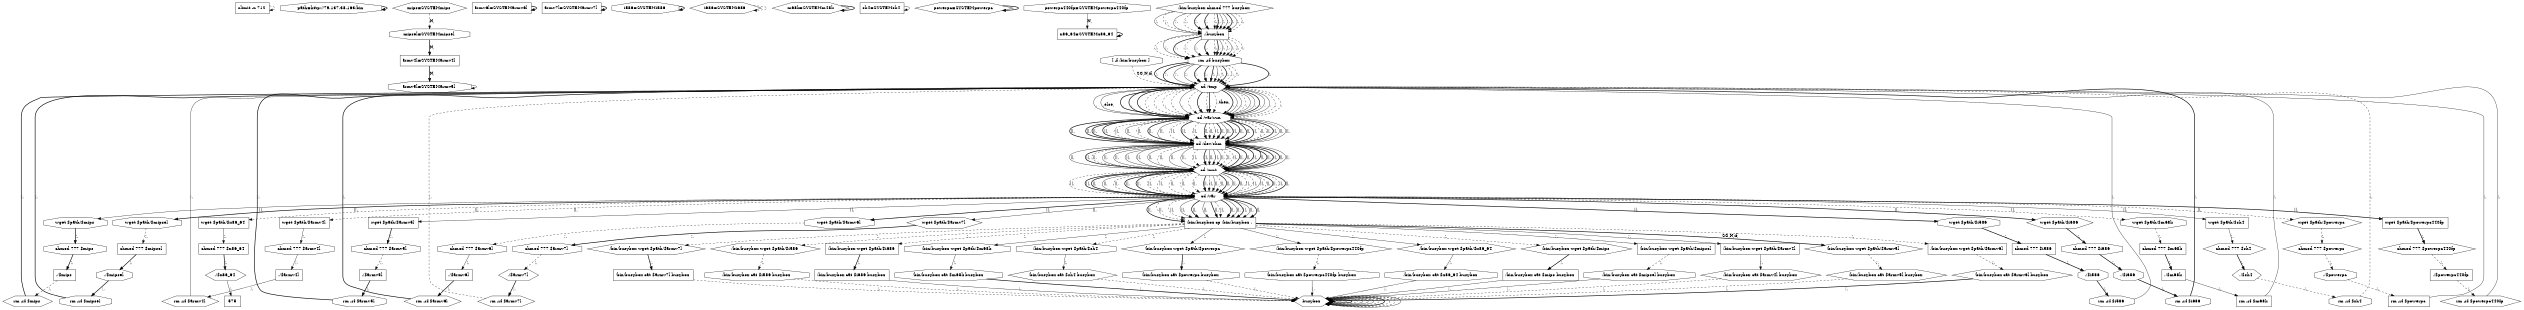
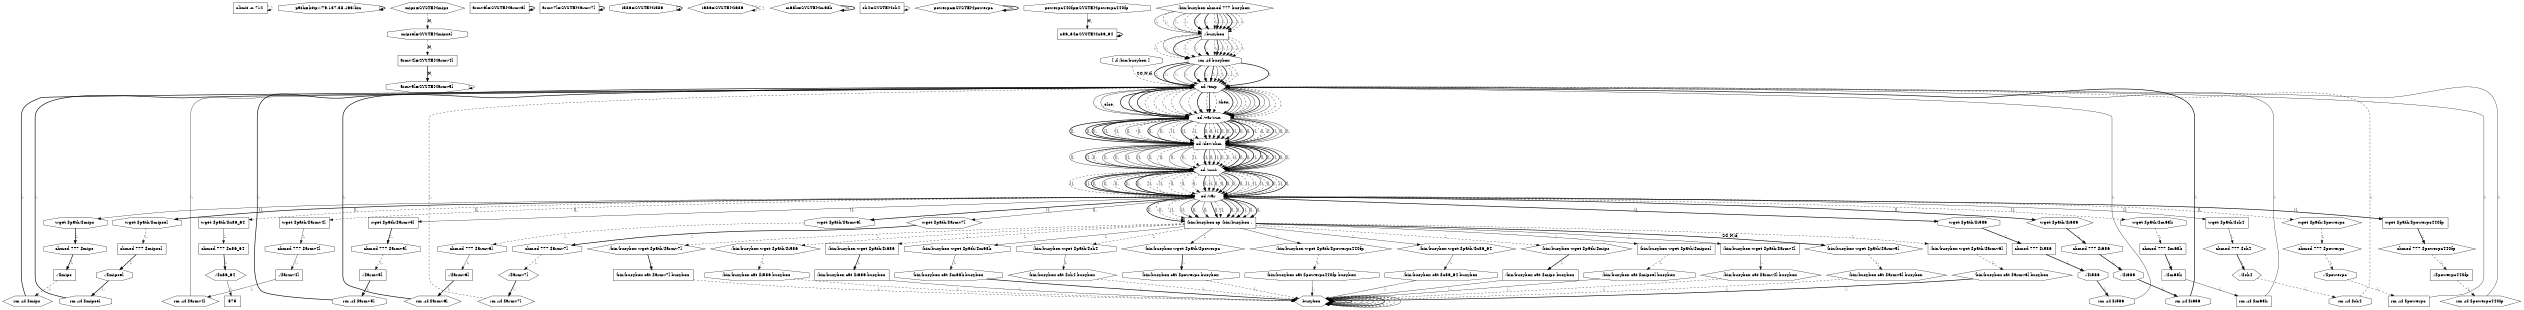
  digraph {
    node [shape=octagon]
    edge [style=bold]
    n1 [label="ulimit -n 712 " shape=box]
    n2 [label="path=http://79.137.38.163/bin "]
    n3 [label="mips=SYSTEMmips " shape=hexagon]
    n4 [label="mipsel=SYSTEMmipsel "]
    n5 [label="armv4l=SYSTEMarmv4l " shape=box]
    n6 [label="armv5l=SYSTEMarmv5l "]
    n7 [label="armv6l=SYSTEMarmv6l " shape=box]
    n8 [label="armv7l=SYSTEMarmv7l " shape=box]
    n9 [label="i586=SYSTEMi586 "]
    n10 [label="i686=SYSTEMi686 " shape=hexagon]
-   n11 [label="m68k=SYSTEMm48k" shape=hexagon]
+   n11 [label="m68k=SYSTEMm68k " shape=hexagon]
    n12 [label="sh4=SYSTEMsh4 " shape=box]
    n13 [label="powerpc=SYSTEMpowerpc " shape=hexagon]
    n14 [label="powerpc440fp=SYSTEMpowerpc440fp "]
    n15 [label="x86_64=SYSTEMx86_64 " shape=box]
    n16 [label="[ -f /bin/busybox ] "]
    n17 [label="cd /tmp " shape=hexagon]
    n18 [label="cd /var/run "]
    n19 [label="cd /dev/shm " shape=box]
    n20 [label="cd /mnt " shape=hexagon]
    n21 [label="cd /var "]
    n22 [label="/bin/busybox cp /bin/busybox . " shape=box]
    n23 [label="wget $path/$mips "]
    n24 [label="wget $path/$mipsel "]
    n25 [label="wget $path/$armv4l " shape=box]
    n26 [label="wget $path/$armv5l " shape=box]
    n27 [label="wget $path/$armv6l "]
    n28 [label="wget $path/$armv7l " shape=hexagon]
    n29 [label="wget $path/$i586 "]
    n30 [label="wget $path/$i686 " shape=hexagon]
    n31 [label="wget $path/$m68k "]
    n32 [label="wget $path/$sh4 " shape=box]
    n33 [label="wget $path/$powerpc " shape=hexagon]
    n34 [label="wget $path/$powerpc440fp " shape=box]
    n35 [label="wget $path/$x86_64 " shape=box]
    n36 [label="/bin/busybox wget $path/$mips " shape=hexagon]
    n37 [label="/bin/busybox wget $path/$mipsel " shape=box]
    n38 [label="/bin/busybox wget $path/$armv4l " shape=box]
    n39 [label="/bin/busybox wget $path/$armv5l " shape=hexagon]
    n40 [label="/bin/busybox wget $path/$armv6l " shape=box]
    n41 [label="/bin/busybox wget $path/$armv7l " shape=hexagon]
    n42 [label="/bin/busybox wget $path/$i586 " shape=hexagon]
    n43 [label="/bin/busybox wget $path/$i686 " shape=box]
    n44 [label="/bin/busybox wget $path/$m68k "]
    n45 [label="/bin/busybox wget $path/$sh4 "]
    n46 [label="/bin/busybox wget $path/$powerpc " shape=hexagon]
    n47 [label="/bin/busybox wget $path/$powerpc440fp " shape=hexagon]
    n48 [label="/bin/busybox wget $path/$x86_64 " shape=hexagon]
    n49 [label="chmod 777 $mips "]
    n50 [label="chmod 777 $mipsel " shape=box]
    n51 [label="chmod 777 $armv4l "]
    n52 [label="chmod 777 $armv5l "]
    n53 [label="chmod 777 $armv6l "]
    n54 [label="chmod 777 $armv7l "]
    n55 [label="chmod 777 $i586 " shape=box]
    n56 [label="chmod 777 $i686 "]
    n57 [label="chmod 777 $m68k " shape=box]
    n58 [label="chmod 777 $sh4 " shape=hexagon]
    n59 [label="chmod 777 $powerpc " shape=hexagon]
    n60 [label="chmod 777 $powerpc440fp " shape=hexagon]
    n61 [label="chmod 777 $x86_64 " shape=box]
    n62 [label="/bin/busybox cat $mips busybox " shape=box]
    n63 [label="/bin/busybox cat $mipsel busybox "]
    n64 [label="/bin/busybox cat $armv4l busybox " shape=hexagon]
    n65 [label="/bin/busybox cat $armv5l busybox " shape=hexagon]
    n66 [label="/bin/busybox cat $armv6l busybox " shape=hexagon]
    n67 [label="/bin/busybox cat $armv7l busybox " shape=box]
    n68 [label="/bin/busybox cat $i586 busybox "]
    n69 [label="/bin/busybox cat $i686 busybox " shape=box]
    n70 [label="/bin/busybox cat $m68k busybox "]
    n71 [label="/bin/busybox cat $sh4 busybox " shape=hexagon]
    n72 [label="/bin/busybox cat $powerpc busybox "]
    n73 [label="/bin/busybox cat $powerpc440fp busybox "]
    n74 [label="/bin/busybox cat $x86_64 busybox "]
    n75 [label="busybox " shape=hexagon]
    n76 [label="/bin/busybox chmod 777 busybox " shape=hexagon]
    n77 [label="./busybox " shape=box]
    n78 [label="rm -rf busybox "]
    n79 [label="./$mips " shape=box]
    n80 [label="rm -rf $mips " shape=hexagon]
    n81 [label="./$mipsel "]
    n82 [label="rm -rf $mipsel "]
    n83 [label="./$armv4l " shape=box]
    n84 [label="rm -rf $armv4l " shape=hexagon]
    n85 [label="./$armv5l " shape=box]
    n86 [label="rm -rf $armv5l "]
    n87 [label="./$armv6l " shape=box]
    n88 [label="rm -rf $armv6l " shape=hexagon]
    n89 [label="./$armv7l " shape=hexagon]
    n90 [label="rm -rf $armv7l " shape=hexagon]
    n91 [label="./$i586 "]
    n92 [label="rm -rf $i586 "]
    n93 [label="./$i686 "]
    n94 [label="rm -rf $i686 "]
    n95 [label="./$m68k " shape=box]
    n96 [label="rm -rf $m68k " shape=box]
    n97 [label="./$sh4 " shape=hexagon]
    n98 [label="rm -rf $sh4 "]
    n99 [label="./$powerpc "]
    n100 [label="rm -rf $powerpc " shape=box]
    n101 [label="./$powerpc440fp " shape=box]
    n102 [label="rm -rf $powerpc440fp " shape=hexagon]
    n103 [label="./$x86_64 " shape=hexagon]
    575 [shape=box]
    n1 -> n1 [style=dashed]
    n2 -> n2
    n3 -> n4 [label="N," style=dashed]
-   n4 -> n5 [label="N,"]
+   n4 -> n5 [label="N," style=dashed]
    n5 -> n6 [label="N,"]
    n6 -> n6 [style=solid]
    n7 -> n7
    n8 -> n8
    n9 -> n9
    n10 -> n10 [style=dashed]
    n11 -> n11
    n12 -> n12 [style=solid]
    n13 -> n13
    n14 -> n15 [label="N," style=solid]
    n15 -> n15
    n16 -> n17 [label="SC,N,if," style=dashed]
    n17 -> n18 [label=";,then," style=dashed]
    n17 -> n18 [label="\n,"]
    n17 -> n18 [label="\n," style=solid]
    n17 -> n18 [label="\n," style=solid]
    n17 -> n18 [label="\n," style=dashed]
    n17 -> n18 [label="\n," style=solid]
    n17 -> n18 [label="\n," style=solid]
    n17 -> n18 [label="\n,"]
    n17 -> n18 [label="\n," style=solid]
    n17 -> n18 [label="\n," style=solid]
    n17 -> n18 [label="\n," style=dashed]
    n17 -> n18 [label="\n," style=dashed]
    n17 -> n18 [label="\n," style=solid]
    n17 -> n18 [label="\n,else," style=solid]
    n17 -> n18 [label="\n,"]
    n17 -> n18 [label="\n,"]
    n17 -> n18 [label="\n,"]
    n17 -> n18 [label="\n," style=dashed]
    n17 -> n18 [label="\n," style=dashed]
    n17 -> n18 [label="\n," style=dashed]
    n17 -> n18 [label="\n," style=dashed]
    n17 -> n18 [label="\n," style=solid]
    n17 -> n18 [label="\n," style=dashed]
    n17 -> n18 [label="\n,"]
    n17 -> n18 [label="\n," style=dashed]
    n17 -> n18 [label="\n,"]
    n18 -> n19 [label="||,"]
    n18 -> n19 [label="||,"]
    n18 -> n19 [label="||," style=dashed]
    n18 -> n19 [label="||," style=solid]
    n18 -> n19 [label="||," style=dashed]
    n18 -> n19 [label="||,"]
    n18 -> n19 [label="||," style=solid]
    n18 -> n19 [label="||," style=dashed]
    n18 -> n19 [label="||,"]
    n18 -> n19 [label="||," style=dashed]
    n18 -> n19 [label="||,"]
    n18 -> n19 [label="||," style=dashed]
    n18 -> n19 [label="||," style=dashed]
    n18 -> n19 [label="||,"]
    n18 -> n19 [label="||," style=solid]
    n18 -> n19 [label="||,"]
    n18 -> n19 [label="||,"]
    n18 -> n19 [label="||,"]
    n18 -> n19 [label="||,"]
    n18 -> n19 [label="||," style=dashed]
    n18 -> n19 [label="||," style=dashed]
    n18 -> n19 [label="||,"]
    n18 -> n19 [label="||," style=solid]
    n18 -> n19 [label="||," style=solid]
    n18 -> n19 [label="||,"]
    n18 -> n19 [label="||,"]
    n19 -> n20 [label="||," style=dashed]
    n19 -> n20 [label="||," style=solid]
    n19 -> n20 [label="||," style=solid]
    n19 -> n20 [label="||," style=solid]
    n19 -> n20 [label="||," style=solid]
    n19 -> n20 [label="||," style=solid]
    n19 -> n20 [label="||," style=dashed]
    n19 -> n20 [label="||," style=solid]
    n19 -> n20 [label="||," style=solid]
    n19 -> n20 [label="||," style=dashed]
    n19 -> n20 [label="||,"]
    n19 -> n20 [label="||," style=solid]
    n19 -> n20 [label="||," style=solid]
    n19 -> n20 [label="||," style=solid]
    n19 -> n20 [label="||," style=dashed]
    n19 -> n20 [label="||," style=dashed]
    n19 -> n20 [label="||,"]
    n19 -> n20 [label="||,"]
    n19 -> n20 [label="||,"]
    n19 -> n20 [label="||,"]
    n19 -> n20 [label="||,"]
    n19 -> n20 [label="||,"]
    n19 -> n20 [label="||,"]
    n19 -> n20 [label="||," style=solid]
    n19 -> n20 [label="||," style=solid]
    n19 -> n20 [label="||,"]
    n20 -> n21 [label="||,"]
    n20 -> n21 [label="||," style=solid]
    n20 -> n21 [label="||," style=dashed]
    n20 -> n21 [label="||,"]
    n20 -> n21 [label="||,"]
    n20 -> n21 [label="||," style=dashed]
    n20 -> n21 [label="||," style=dashed]
    n20 -> n21 [label="||," style=dashed]
    n20 -> n21 [label="||," style=dashed]
    n20 -> n21 [label="||," style=dashed]
    n20 -> n21 [label="||,"]
    n20 -> n21 [label="||," style=dashed]
    n20 -> n21 [label="||," style=solid]
    n20 -> n21 [label="||," style=dashed]
    n20 -> n21 [label="||,"]
    n20 -> n21 [label="||," style=solid]
    n20 -> n21 [label="||,"]
    n20 -> n21 [label="||," style=dashed]
    n20 -> n21 [label="||," style=dashed]
    n20 -> n21 [label="||," style=solid]
    n20 -> n21 [label="||," style=dashed]
    n20 -> n21 [label="||,"]
    n20 -> n21 [label="||," style=dashed]
    n20 -> n21 [label="||,"]
    n20 -> n21 [label="||," style=dashed]
    n20 -> n21 [label="||,"]
    n21 -> n22 [label="||,"]
    n21 -> n22 [label="||," style=solid]
    n21 -> n22 [label="||,"]
    n21 -> n22 [label="||," style=solid]
    n21 -> n22 [label="||,"]
    n21 -> n22 [label="||,"]
    n21 -> n22 [label="||," style=dashed]
    n21 -> n22 [label="||," style=dashed]
    n21 -> n22 [label="||," style=solid]
    n21 -> n22 [label="||,"]
    n21 -> n22 [label="||," style=solid]
    n21 -> n22 [label="||,"]
    n21 -> n22 [label="||," style=dashed]
    n21 -> n23 [label="||," style=solid]
    n21 -> n24 [label="||,"]
    n21 -> n25 [label="||," style=dashed]
    n21 -> n26 [label="||," style=solid]
    n21 -> n27 [label="||,"]
    n21 -> n28 [label="||," style=solid]
    n21 -> n29 [label="||,"]
    n21 -> n30 [label="||,"]
    n21 -> n31 [label="||," style=dashed]
    n21 -> n32 [label="||," style=solid]
    n21 -> n33 [label="||," style=dashed]
    n21 -> n34 [label="||,"]
    n21 -> n35 [label="||," style=dashed]
    n22 -> n36 [label=";," style=dashed]
    n22 -> n37 [label=";," style=solid]
    n22 -> n38 [label=";," style=solid]
    n22 -> n39 [label="SC,N,if,"]
    n22 -> n40 [label=";," style=dashed]
    n22 -> n41 [label=";," style=dashed]
    n22 -> n42 [label=";," style=dashed]
    n22 -> n43 [label=";," style=dashed]
    n22 -> n44 [label=";," style=solid]
    n22 -> n45 [label=";," style=dashed]
    n22 -> n46 [label=";," style=solid]
    n22 -> n47 [label=";," style=solid]
    n22 -> n48 [label=";," style=solid]
    n23 -> n49 [label=";,"]
    n24 -> n50 [label=";," style=dashed]
    n25 -> n51 [label=";," style=solid]
    n26 -> n52 [label=";,"]
    n27 -> n53 [label=";," style=dashed]
    n28 -> n54 [label=";,"]
    n29 -> n55 [label=";,"]
    n30 -> n56 [label=";,"]
    n31 -> n57 [label=";," style=dashed]
    n32 -> n58 [label=";," style=solid]
    n33 -> n59 [label=";," style=dashed]
    n34 -> n60 [label=";,"]
    n35 -> n61 [label=";," style=solid]
    n36 -> n62 [label=";,"]
    n37 -> n63 [label=";," style=dashed]
    n38 -> n64 [label=";," style=solid]
    n39 -> n65 [label=";," style=dashed]
    n40 -> n66 [label=";," style=dashed]
    n41 -> n67 [label=";,"]
    n42 -> n68 [label=";," style=dashed]
    n43 -> n69 [label=";,"]
    n44 -> n70 [label=";," style=solid]
    n45 -> n71 [label=";," style=solid]
    n46 -> n72 [label=";,"]
    n47 -> n73 [label=";," style=dashed]
    n48 -> n74 [label=";," style=solid]
    n49 -> n79 [label=";,"]
    n50 -> n81 [label=";,"]
    n51 -> n83 [label=";," style=solid]
    n52 -> n85 [label=";," style=dashed]
    n53 -> n87 [label=";," style=solid]
    n54 -> n89 [label=";," style=dashed]
    n55 -> n91 [label=";,"]
    n56 -> n93 [label=";,"]
    n57 -> n95 [label=";,"]
    n58 -> n97 [label=";,"]
    n59 -> n99 [label=";," style=dashed]
    n60 -> n101 [label=";," style=dashed]
    n61 -> n103 [label=";,"]
    n62 -> n75 [label=";," style=solid]
    n63 -> n75 [label=";," style=solid]
    n64 -> n75 [label=";," style=dashed]
    n65 -> n75 [label=";," style=dashed]
    n66 -> n75 [label=";,"]
    n67 -> n75 [label=";," style=dashed]
    n68 -> n75 [label=";," style=dashed]
    n69 -> n75 [label=";," style=solid]
    n70 -> n75 [label=";,"]
    n71 -> n75 [label=";," style=dashed]
    n72 -> n75 [label=";," style=dashed]
    n73 -> n75 [label=";," style=solid]
    n74 -> n75 [label=";," style=solid]
    n75 -> n75
    n75 -> n75 [style=dashed]
    n75 -> n75 [style=solid]
    n75 -> n75
    n75 -> n75 [style=dashed]
    n75 -> n75 [style=solid]
    n75 -> n75 [style=solid]
    n75 -> n75 [style=solid]
    n75 -> n75 [style=dashed]
    n75 -> n75
    n75 -> n75 [style=dashed]
    n75 -> n75 [style=dashed]
    n75 -> n75 [style=solid]
    n76 -> n77 [label=";," style=solid]
    n76 -> n77 [label=";," style=dashed]
    n76 -> n77 [label=";," style=solid]
    n76 -> n77 [label=";," style=dashed]
    n76 -> n77 [label=";,"]
    n76 -> n77 [label=";,"]
    n76 -> n77 [label=";," style=dashed]
    n76 -> n77 [label=";,"]
    n76 -> n77 [label=";," style=solid]
    n76 -> n77 [label=";," style=solid]
    n76 -> n77 [label=";,"]
    n76 -> n77 [label=";," style=solid]
    n76 -> n77 [label=";," style=dashed]
    n77 -> n78 [label=";," style=dashed]
    n77 -> n78 [label=";," style=solid]
    n77 -> n78 [label=";,"]
    n77 -> n78 [label=";," style=dashed]
    n77 -> n78 [label=";," style=solid]
    n77 -> n78 [label=";,"]
    n77 -> n78 [label=";," style=dashed]
    n77 -> n78 [label=";,"]
    n77 -> n78 [label=";," style=solid]
    n77 -> n78 [label=";," style=dashed]
    n77 -> n78 [label=";," style=solid]
    n77 -> n78 [label=";," style=dashed]
    n77 -> n78 [label=";," style=dashed]
    n78 -> n17 [label=";,"]
    n78 -> n17 [label=";,"]
    n78 -> n17 [label=";,"]
    n78 -> n17 [label=";," style=solid]
    n78 -> n17 [label=";," style=solid]
    n78 -> n17 [label=";,"]
    n78 -> n17 [label=";,"]
    n78 -> n17 [label=";,"]
    n78 -> n17 [label=";," style=solid]
    n78 -> n17 [label=";," style=dashed]
    n78 -> n17 [label=";,"]
    n78 -> n17 [label=";," style=dashed]
    n78 -> n17 [label=";," style=dashed]
    n79 -> n80 [label=";," style=dashed]
    n80 -> n17 [label=";,"]
    n81 -> n82 [label=";,"]
    n82 -> n17 [label=";,"]
    n83 -> n84 [label=";," style=solid]
    n84 -> n17 [label=";," style=solid]
    n85 -> n86 [label=";,"]
    n86 -> n17 [label=";,"]
    n87 -> n88 [label=";,"]
    n88 -> n17 [label=";,"]
    n89 -> n90 [label=";,"]
    n90 -> n17 [label=";," style=dashed]
    n91 -> n92 [label=";,"]
    n92 -> n17 [label=";," style=solid]
    n93 -> n94 [label=";,"]
    n94 -> n17 [label=";,"]
    n95 -> n96 [label=";," style=solid]
    n96 -> n17 [label=";," style=solid]
    n97 -> n98 [label=";," style=dashed]
    n98 -> n17 [label=";," style=dashed]
    n99 -> n100 [label=";," style=dashed]
    n100 -> n17 [label=";," style=solid]
    n101 -> n102 [label=";," style=dashed]
    n102 -> n17 [label=";," style=solid]
    n103 -> 575 [label=";," style=solid]
  }
